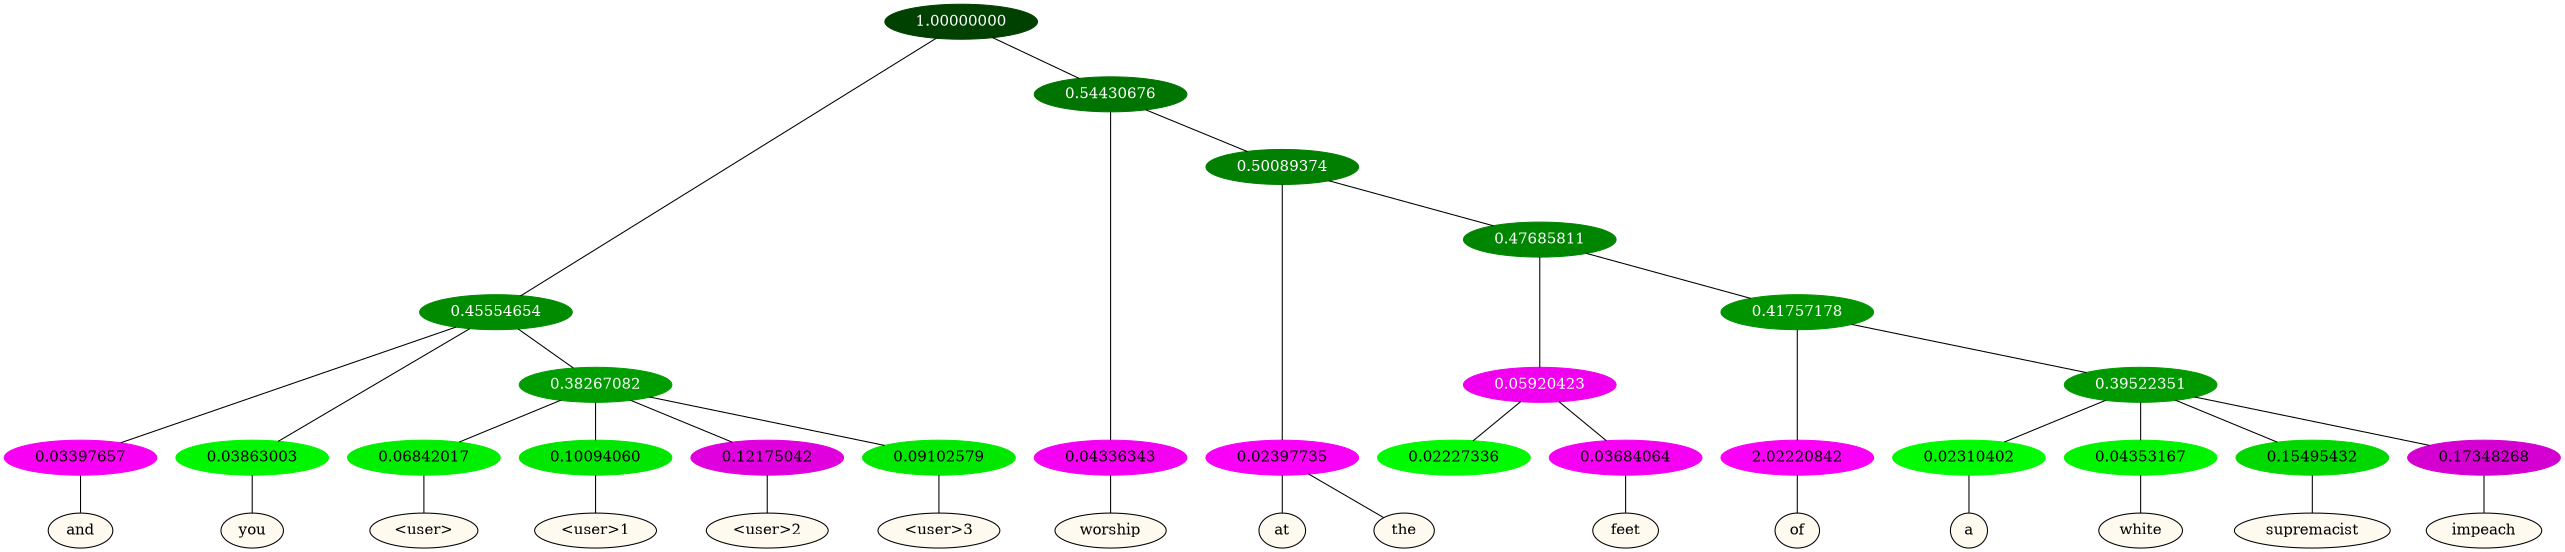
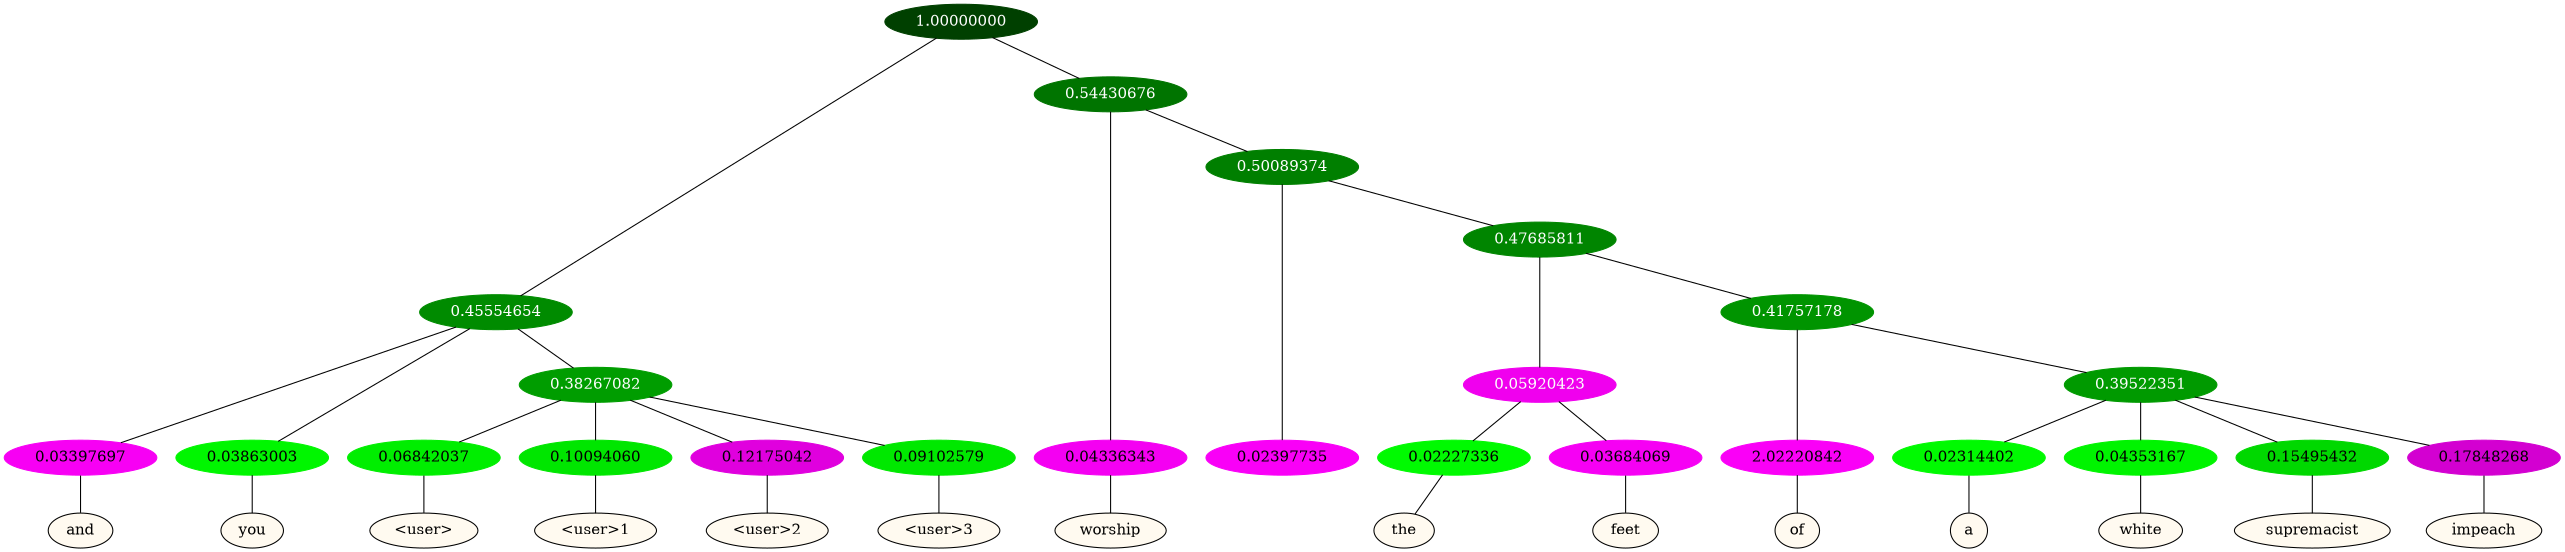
  graph {
    node [color=black format=png nodesep=0.001 ordering=out overlap_scaling=0.01 ranksep=0.001 style=filled]
    n1 [fillcolor=floralwhite height=0.15 label="\<user\>" style="filled,solid" width=0.15]
    n2 [fillcolor=floralwhite height=0.15 label="\<user\>1" style="filled,solid" width=0.15]
    n3 [fillcolor=floralwhite height=0.15 label="\<user\>2" style="filled,solid" width=0.15]
    n4 [fillcolor=floralwhite height=0.15 label="\<user\>3" style="filled,solid" width=0.15]
    n5 [fillcolor=floralwhite height=0.15 label=and style="filled,solid" width=0.15]
    n6 [fillcolor=floralwhite height=0.15 label=you style="filled,solid" width=0.15]
    n7 [fillcolor=floralwhite height=0.15 label=worship style="filled,solid" width=0.15]
-   n8 [fillcolor=floralwhite height=0.15 label=at style="filled,solid" width=0.15]
    n9 [fillcolor=floralwhite height=0.15 label=the style="filled,solid" width=0.15]
    n10 [fillcolor=floralwhite height=0.15 label=feet style="filled,solid" width=0.15]
    n11 [fillcolor=floralwhite height=0.15 label=of style="filled,solid" width=0.15]
    n12 [fillcolor=floralwhite height=0.15 label=a style="filled,solid" width=0.15]
    n13 [fillcolor=floralwhite height=0.15 label=white style="filled,solid" width=0.15]
    n14 [fillcolor=floralwhite height=0.15 label=supremacist style="filled,solid" width=0.15]
    n15 [fillcolor=floralwhite height=0.15 label=impeach style="filled,solid" width=0.15]
-   n16 [color="0.334 1.000 0.932" fontcolor=black height=0.15 label=0.06842017 width=0.15]
+   n16 [color="0.334 1.000 0.932" fontcolor=black height=0.15 label=0.06842037 width=0.15]
    n17 [color="0.334 1.000 0.899" fontcolor=black height=0.15 label=0.10094060 width=0.15]
    n18 [color="0.835 1.000 0.878" fontcolor=black height=0.15 label=0.12175042 width=0.15]
    n19 [color="0.334 1.000 0.909" fontcolor=black height=0.15 label=0.09102579 width=0.15]
-   n20 [color="0.835 1.000 0.966" fontcolor=black height=0.15 label=0.03397657 width=0.15]
+   n20 [color="0.835 1.000 0.966" fontcolor=black height=0.15 label=0.03397697 width=0.15]
    n21 [color="0.334 1.000 0.961" fontcolor=black height=0.15 label=0.03863003 width=0.15]
    n22 [color="0.835 1.000 0.957" fontcolor=black height=0.15 label=0.04336343 width=0.15]
    n23 [color="0.835 1.000 0.976" fontcolor=black height=0.15 label=0.02397735 width=0.15]
    n24 [color="0.334 1.000 0.978" fontcolor=black height=0.15 label=0.02227336 width=0.15]
-   n25 [color="0.835 1.000 0.963" fontcolor=black height=0.15 label=0.03684064 width=0.15]
+   n25 [color="0.835 1.000 0.963" fontcolor=black height=0.15 label=0.03684069 width=0.15]
    n26 [color="0.835 1.000 0.978" fontcolor=black height=0.15 label=2.02220842 width=0.15]
-   n27 [color="0.334 1.000 0.977" fontcolor=black height=0.15 label=0.02310402 width=0.15]
+   n27 [color="0.334 1.000 0.977" fontcolor=black height=0.15 label=0.02314402 width=0.15]
    n28 [color="0.334 1.000 0.956" fontcolor=black height=0.15 label=0.04353167 width=0.15]
    n29 [color="0.334 1.000 0.845" fontcolor=black height=0.15 label=0.15495432 width=0.15]
-   n30 [color="0.835 1.000 0.827" fontcolor=black height=0.15 label=0.17348268 width=0.15]
+   n30 [color="0.835 1.000 0.827" fontcolor=black height=0.15 label=0.17848268 width=0.15]
    n31 [color="0.334 1.000 0.250" fontcolor=grey99 height=0.15 label=1.00000000 width=0.15]
    n32 [color="0.334 1.000 0.544" fontcolor=grey99 height=0.15 label=0.45554654 width=0.15]
    n33 [color="0.334 1.000 0.456" fontcolor=grey99 height=0.15 label=0.54430676 width=0.15]
    n34 [color="0.334 1.000 0.617" fontcolor=grey99 height=0.15 label=0.38267082 width=0.15]
    n35 [color="0.334 1.000 0.499" fontcolor=grey99 height=0.15 label=0.50089374 width=0.15]
    n36 [color="0.334 1.000 0.523" fontcolor=grey99 height=0.15 label=0.47685811 width=0.15]
    n37 [color="0.835 1.000 0.941" fontcolor=grey99 height=0.15 label=0.05920423 width=0.15]
    n38 [color="0.334 1.000 0.582" fontcolor=grey99 height=0.15 label=0.41757178 width=0.15]
    n39 [color="0.334 1.000 0.605" fontcolor=grey99 height=0.15 label=0.39522351 width=0.15]
    subgraph sub_1 {
      rank=same
      n1
      n2
      n3
      n4
      n5
      n6
      n7
-     n8
      n9
      n10
      n11
      n12
      n13
      n14
      n15
    }
    subgraph sub_2 {
      rank=same
      n16
      n17
      n18
      n19
      n20
      n21
      n22
      n23
      n24
      n25
      n26
      n27
      n28
      n29
      n30
    }
    n16 -- n1
    n17 -- n2
    n18 -- n3
    n19 -- n4
    n20 -- n5
    n21 -- n6
    n22 -- n7
-   n23 -- n8
-   n23 -- n9
+   n24 -- n9
    n25 -- n10
    n26 -- n11
    n27 -- n12
    n28 -- n13
    n29 -- n14
    n30 -- n15
    n31 -- n32
    n31 -- n33
    n32 -- n20
    n32 -- n21
    n32 -- n34
    n33 -- n22
    n33 -- n35
    n34 -- n16
    n34 -- n17
    n34 -- n18
    n34 -- n19
    n35 -- n23
    n35 -- n36
    n36 -- n37
    n36 -- n38
    n37 -- n24
    n37 -- n25
    n38 -- n26
    n38 -- n39
    n39 -- n27
    n39 -- n28
    n39 -- n29
    n39 -- n30
  }
